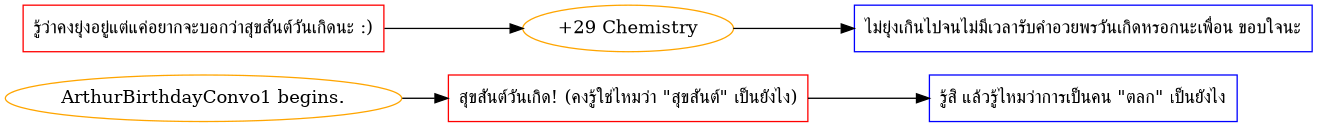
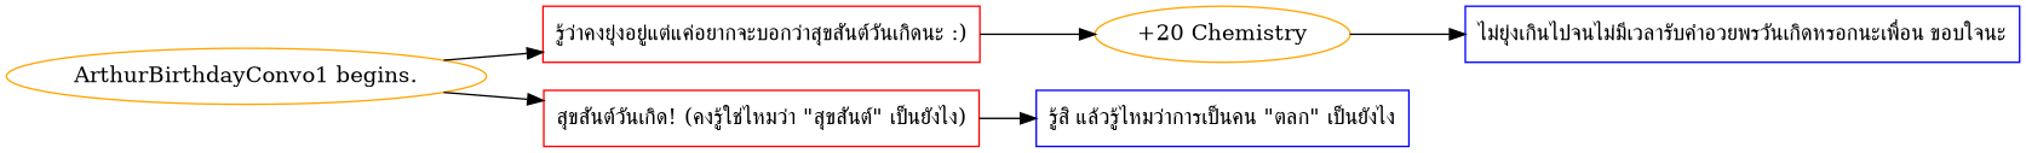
  digraph {
    rankdir=LR
    node [color=orange shape=box]
    "ArthurBirthdayConvo1 begins." [shape=""]
    n2 [color=red label="รู้ว่าคงยุ่งอยู่แต่แค่อยากจะบอกว่าสุขสันต์วันเกิดนะ :)"]
    n3 [color=red label="สุขสันต์วันเกิด! (คงรู้ใช่ไหมว่า \"สุขสันต์\" เป็นยังไง)"]
-   n4 [label="+29 Chemistry" shape=""]
+   n4 [label="+20 Chemistry" shape=""]
    n5 [color=blue label="รู้สิ แล้วรู้ไหมว่าการเป็นคน \"ตลก\" เป็นยังไง"]
    n6 [color=blue label="ไม่ยุ่งเกินไปจนไม่มีเวลารับคำอวยพรวันเกิดหรอกนะเพื่อน ขอบใจนะ"]
+   "ArthurBirthdayConvo1 begins." -> n2
    "ArthurBirthdayConvo1 begins." -> n3
    n2 -> n4
    n3 -> n5
    n4 -> n6
  }
